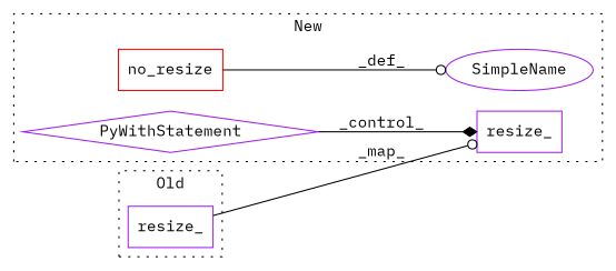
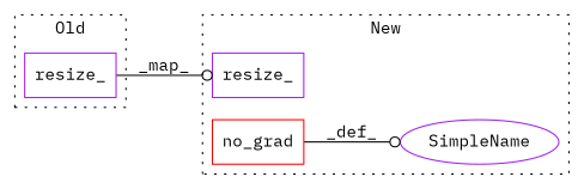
  digraph {
    fontname="IBM Plex Mono"
    rankdir=LR
    node [a=32 color=purple fontname="IBM Plex Mono" l="8,1" shape=box]
    edge [arrowhead=odot fontname="IBM Plex Mono"]
    n1 [label=resize_ s="7994,8029"]
    n2 [a=42 label=SimpleName shape=ellipse l=""]
-   n3 [a=104 l="10,2" label=PyWithStatement s="7947,7972" shape=diamond]
-   n4 [color=red l=9 label=no_resize s=7963]
+   n4 [color=red l=9 label=no_grad s=7963]
    n5 [label=resize_ s="7916,7951"]
    subgraph cluster_1 {
      label=New
      style=dotted
      n1
      n2
-     n3
      n4
    }
    subgraph cluster_2 {
      label=Old
      style=dotted
      n5
    }
-   n3 -> n1 [arrowhead=diamond label=_control_]
    n4 -> n2 [label=_def_]
    n5 -> n1 [label=_map_]
  }
